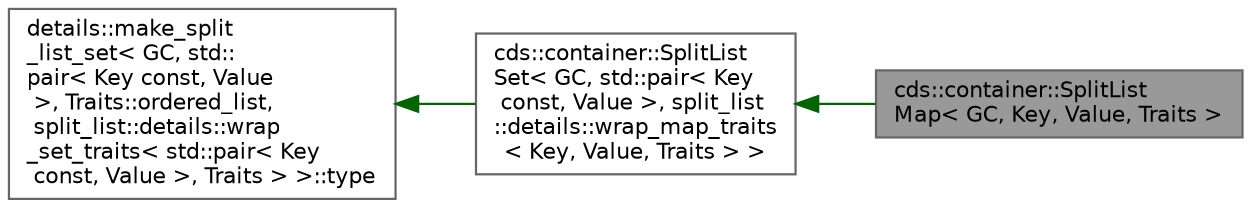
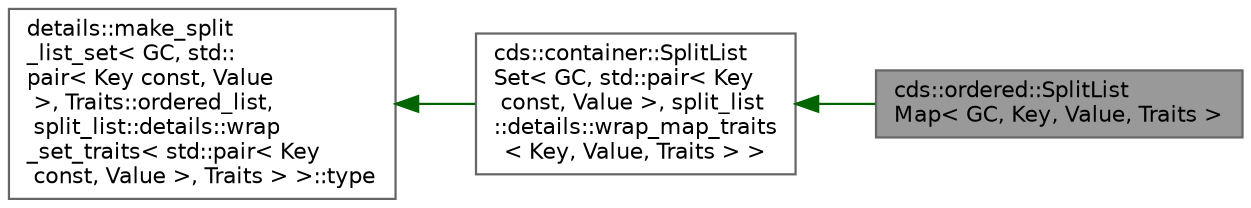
  digraph {
    rankdir=LR
    node [color=gray40 fillcolor=white fontname=Helvetica fontsize=10 shape=box style=filled]
    edge [color=darkgreen dir=back fontname=Helvetica fontsize=10 labelfontname=Helvetica labelfontsize=10 style=solid]
-   n1 [fillcolor=grey60 fontcolor=black height=0.2 label="cds::container::SplitList\lMap\< GC, Key, Value, Traits \>" width=0.4]
+   n1 [fillcolor=grey60 fontcolor=black height=0.2 label="cds::ordered::SplitList\lMap\< GC, Key, Value, Traits \>" width=0.4]
    n2 [height=0.2 label="cds::container::SplitList\lSet\< GC, std::pair\< Key\l const, Value \>, split_list\l::details::wrap_map_traits\l\< Key, Value, Traits \> \>" width=0.4]
    n3 [height=0.2 label="details::make_split\l_list_set\< GC, std::\lpair\< Key const, Value\l \>, Traits::ordered_list,\l split_list::details::wrap\l_set_traits\< std::pair\< Key\l const, Value \>, Traits \> \>::type" width=0.4]
    n2 -> n1
    n3 -> n2
  }
